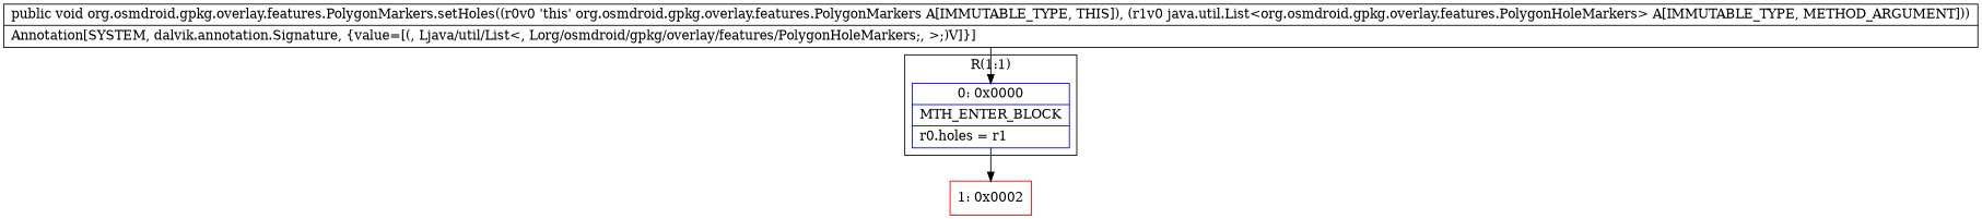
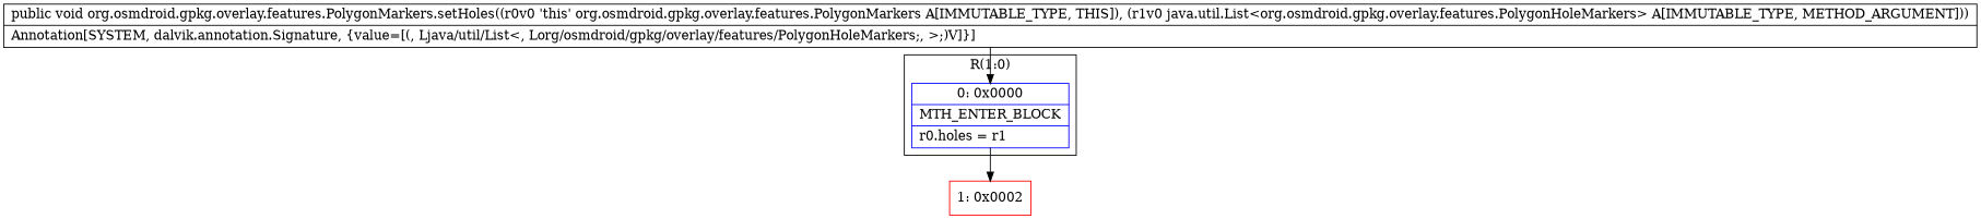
  digraph {
    node [shape=record]
    n1 [color=blue label="{0\:\ 0x0000|MTH_ENTER_BLOCK\l|r0.holes = r1\l}"]
    n2 [color=red label="{1\:\ 0x0002}"]
    n3 [label="{public void org.osmdroid.gpkg.overlay.features.PolygonMarkers.setHoles((r0v0 'this' org.osmdroid.gpkg.overlay.features.PolygonMarkers A[IMMUTABLE_TYPE, THIS]), (r1v0 java.util.List\<org.osmdroid.gpkg.overlay.features.PolygonHoleMarkers\> A[IMMUTABLE_TYPE, METHOD_ARGUMENT]))  | Annotation[SYSTEM, dalvik.annotation.Signature, \{value=[(, Ljava\/util\/List\<, Lorg\/osmdroid\/gpkg\/overlay\/features\/PolygonHoleMarkers;, \>;)V]\}]\l}"]
    subgraph cluster_1 {
-     label="R(1:1)"
+     label="R(1:0)"
      n1
    }
    n1 -> n2
    n3 -> n1
  }
